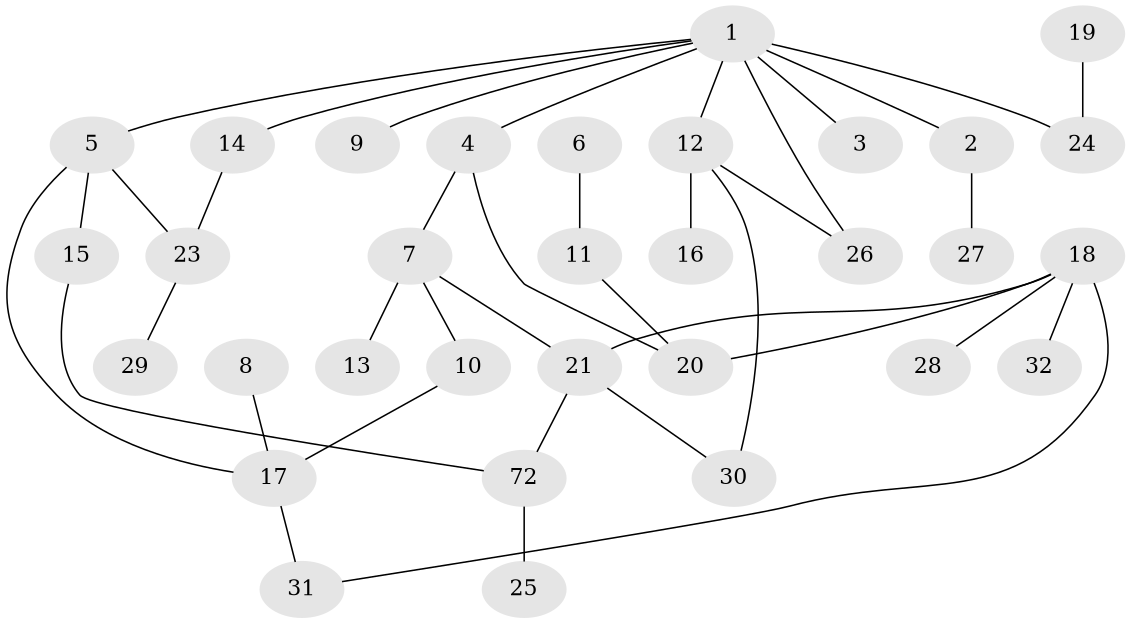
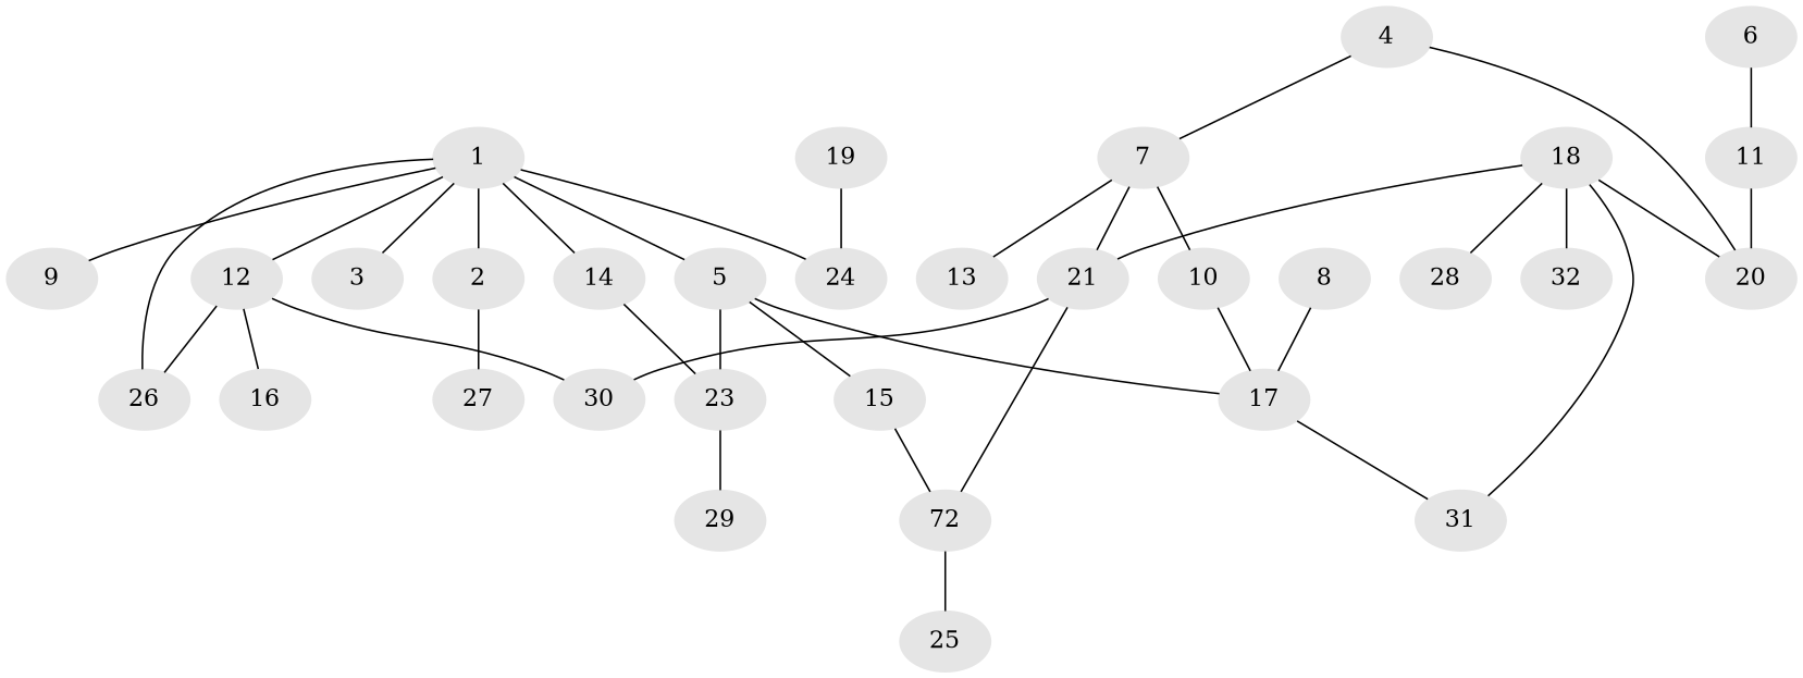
  graph {
    node [color=gray90 style=filled]
    edge [weight=1.0]
    1
    2
    3
    4
    5
    9
    12
    14
    24
    26
    27
    7
    20
    15
    17
    23
    11
    16
    30
    10
    13
    21
    n23 [label=72]
    31
    29
    6
    8
    25
    18
    28
    32
    19
    1 -- 2
    1 -- 3
-   1 -- 4
    1 -- 5
    1 -- 9
    1 -- 12
    1 -- 14
    1 -- 24 [weight=2.0]
    1 -- 26
    2 -- 27
    4 -- 7
    4 -- 20
    5 -- 15
    5 -- 17
    5 -- 23
    12 -- 26
    12 -- 16
    12 -- 30
    14 -- 23
    7 -- 10
    7 -- 13
    7 -- 21
    15 -- n23
    17 -- 31
    23 -- 29
    11 -- 20
    10 -- 17
    21 -- 30
    21 -- n23
    n23 -- 25
    6 -- 11
    8 -- 17
    18 -- 20
    18 -- 21
    18 -- 31
    18 -- 28
    18 -- 32
    19 -- 24
  }
